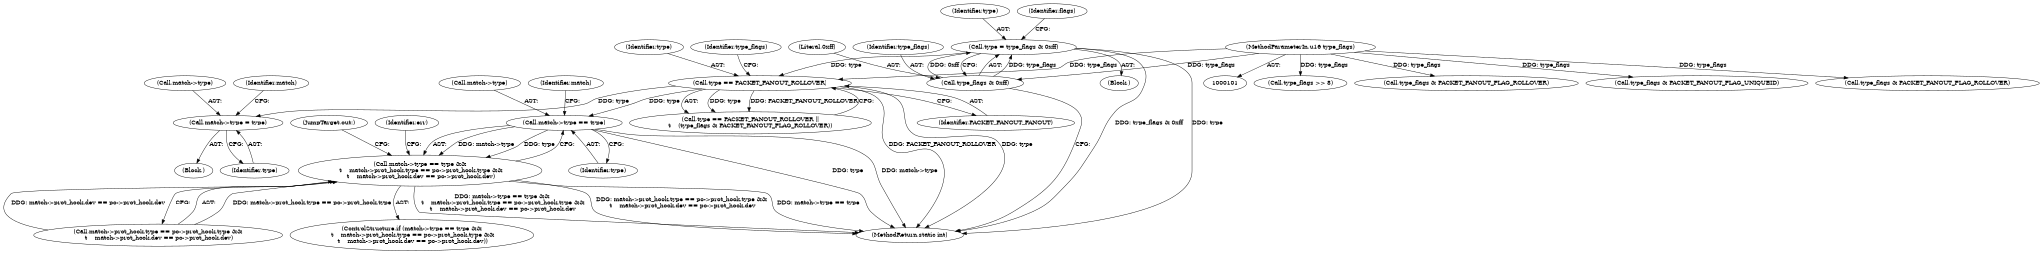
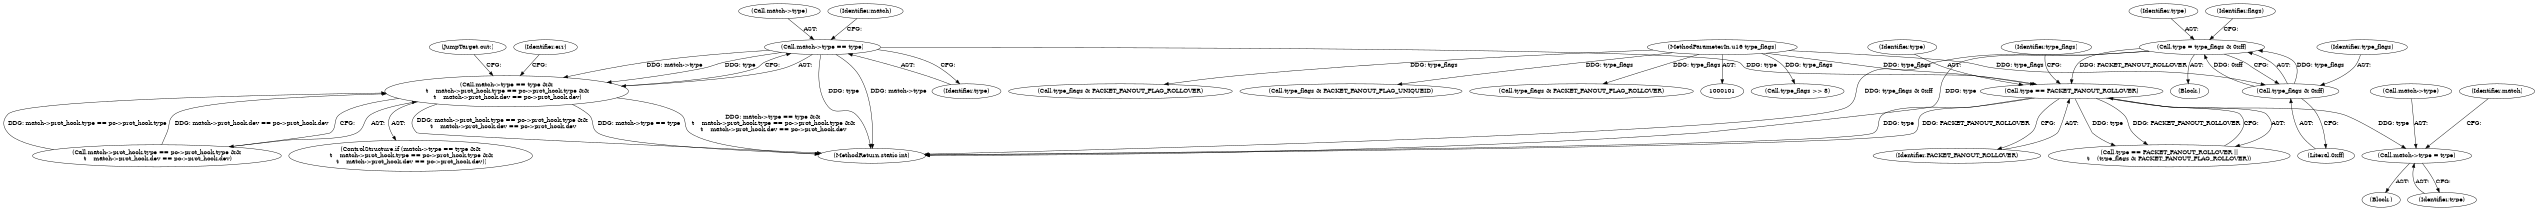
  digraph {
    n1 [label="(Call,match->type = type)"]
    n2 [label="(Block,)"]
    n3 [label="(Identifier,type)"]
    n4 [label="(Call,match->type == type)"]
    n5 [label="(MethodReturn,static int)"]
    n6 [label="(Call,match->type == type &&\n \t    match->prot_hook.type == po->prot_hook.type &&\n \t    match->prot_hook.dev == po->prot_hook.dev)"]
    n7 [label="(Identifier,type)"]
    n8 [label="(Call,type == PACKET_FANOUT_ROLLOVER)"]
    n9 [label="(Call,type == PACKET_FANOUT_ROLLOVER ||\n\t    (type_flags & PACKET_FANOUT_FLAG_ROLLOVER))"]
-   n10 [label="(Identifier,PACKET_FANOUT_FANOUT)"]
+   n10 [label="(Identifier,PACKET_FANOUT_ROLLOVER)"]
    n11 [label="(Call,type = type_flags & 0xff)"]
    n12 [label="(Call,type_flags & 0xff)"]
    n13 [label="(Block,)"]
    n14 [label="(Literal,0xff)"]
    n15 [label="(Call,type_flags >> 8)"]
    n16 [label="(MethodParameterIn,u16 type_flags)"]
    n17 [label="(Call,type_flags & PACKET_FANOUT_FLAG_ROLLOVER)"]
    n18 [label="(Call,type_flags & PACKET_FANOUT_FLAG_UNIQUEID)"]
    n19 [label="(Call,type_flags & PACKET_FANOUT_FLAG_ROLLOVER)"]
    1000101
    n21 [label="(Call,match->prot_hook.type == po->prot_hook.type &&\n \t    match->prot_hook.dev == po->prot_hook.dev)"]
    n22 [label="(ControlStructure,if (match->type == type &&\n \t    match->prot_hook.type == po->prot_hook.type &&\n \t    match->prot_hook.dev == po->prot_hook.dev))"]
    n23 [label="(Identifier,type_flags)"]
    n24 [label="(Call,match->type)"]
    n25 [label="(Identifier,match)"]
    n26 [label="(Call,match->type)"]
    n27 [label="(Identifier,type)"]
    n28 [label="(Identifier,type)"]
    n29 [label="(Identifier,flags)"]
    n30 [label="(JumpTarget,out:)"]
    n31 [label="(Identifier,match)"]
    n32 [label="(Identifier,err)"]
    n33 [label="(Identifier,type_flags)"]
    n1 -> n2 [label="AST: "]
    n1 -> n3 [label="CFG: "]
    n3 -> n1 [label="AST: "]
    n4 -> n5 [label="DDG: type"]
    n4 -> n5 [label="DDG: match->type"]
    n4 -> n6 [label="AST: "]
    n4 -> n6 [label="DDG: match->type"]
    n4 -> n6 [label="DDG: type"]
    n4 -> n7 [label="CFG: "]
    n6 -> n4 [label="CFG: "]
    n6 -> n5 [label="DDG: match->prot_hook.type == po->prot_hook.type &&\n \t    match->prot_hook.dev == po->prot_hook.dev"]
    n6 -> n5 [label="DDG: match->type == type"]
    n6 -> n5 [label="DDG: match->type == type &&\n \t    match->prot_hook.type == po->prot_hook.type &&\n \t    match->prot_hook.dev == po->prot_hook.dev"]
    n6 -> n21 [label="CFG: "]
    n6 -> n22 [label="AST: "]
    n7 -> n4 [label="AST: "]
    n8 -> n1 [label="DDG: type"]
-   n8 -> n4 [label="DDG: type"]
+   n4 -> n8 [label="DDG: type"]
    n8 -> n5 [label="DDG: type"]
    n8 -> n5 [label="DDG: PACKET_FANOUT_ROLLOVER"]
    n8 -> n9 [label="AST: "]
    n8 -> n9 [label="DDG: type"]
    n8 -> n9 [label="DDG: PACKET_FANOUT_ROLLOVER"]
    n8 -> n10 [label="CFG: "]
    n9 -> n8 [label="CFG: "]
    n10 -> n8 [label="AST: "]
    n11 -> n5 [label="DDG: type_flags & 0xff"]
    n11 -> n5 [label="DDG: type"]
-   n11 -> n8 [label="DDG: type"]
+   n11 -> n8 [label="DDG: PACKET_FANOUT_ROLLOVER"]
    n11 -> n12 [label="CFG: "]
    n11 -> n13 [label="AST: "]
    n12 -> n11 [label="AST: "]
    n12 -> n11 [label="DDG: type_flags"]
    n12 -> n11 [label="DDG: 0xff"]
-   n12 -> n5 [label="CFG: "]
+   n12 -> n14 [label="CFG: "]
    n14 -> n12 [label="AST: "]
    n16 -> n8 [label="DDG: type_flags"]
    n16 -> n12 [label="DDG: type_flags"]
    n16 -> n15 [label="DDG: type_flags"]
    n16 -> n17 [label="DDG: type_flags"]
    n16 -> n18 [label="DDG: type_flags"]
    n16 -> n19 [label="DDG: type_flags"]
    n16 -> 1000101 [label="AST: "]
    n21 -> n6 [label="AST: "]
    n21 -> n6 [label="DDG: match->prot_hook.type == po->prot_hook.type"]
    n21 -> n6 [label="DDG: match->prot_hook.dev == po->prot_hook.dev"]
    n23 -> n12 [label="AST: "]
    n24 -> n1 [label="AST: "]
    n25 -> n1 [label="CFG: "]
    n26 -> n4 [label="AST: "]
    n27 -> n8 [label="AST: "]
    n28 -> n11 [label="AST: "]
    n29 -> n11 [label="CFG: "]
    n30 -> n6 [label="CFG: "]
    n31 -> n4 [label="CFG: "]
    n32 -> n6 [label="CFG: "]
    n33 -> n8 [label="CFG: "]
  }
